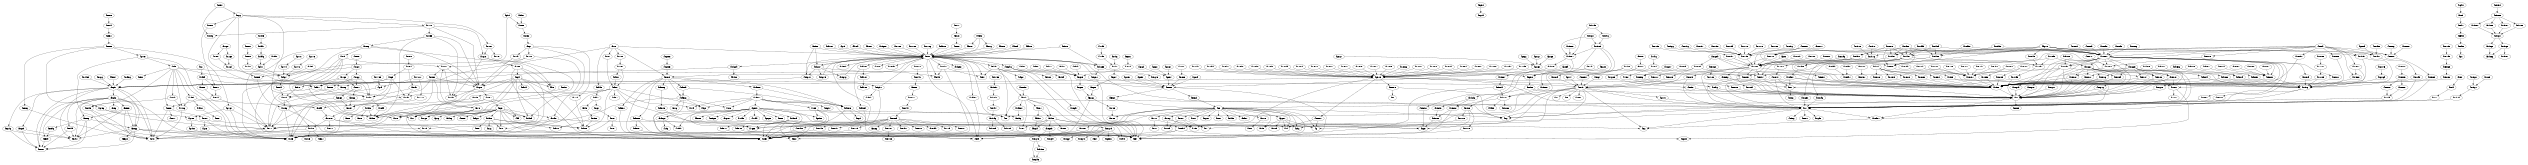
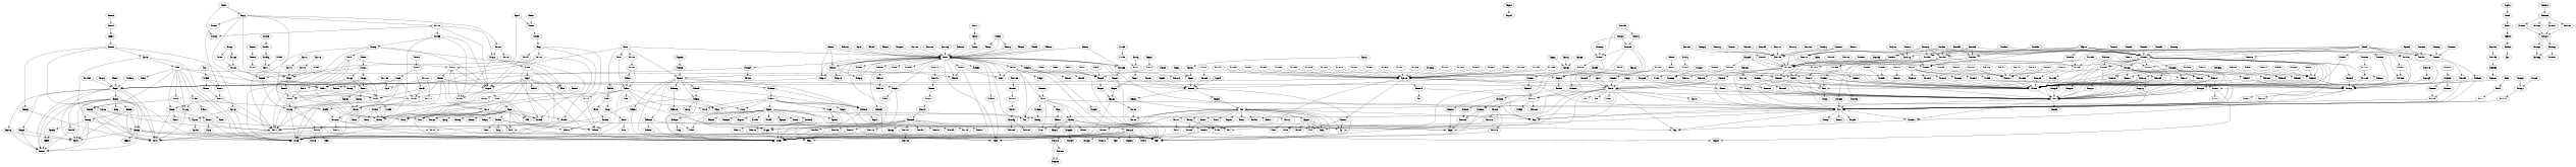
  strict digraph {
    fontname="DejaVu Sans Mono"
    node [fontname="DejaVu Sans Mono"]
    edge [fontname="DejaVu Sans Mono"]
    f2131
    f866
    f1306
    f2441
    f2442
    f1904
    f2191
    f2521
    f2156
    f2135
    f1648
    f1641
    f2443
    f874
    f1456
    f1899
    f2524
    f2192
    f2136
    f1925
    f2198
    f2134
    f2133
    f870
    f215
    f98
    f2137
    f253
    f17
    f148
    f278
    f2138
    f871
    f1929
    f1765
    f868
    f99
    f2498
    f1923
    f1933
    f171
    f1961
    f616
    f1916
    f2313
    f12390
    f146
    f383
    f1918
    f337
    f2625
    f600
    f1833
    f1967
    f2132
    f2329
    f867
    f2448
    f2449
    f2440
    f869
    f1919
    f5022
    f10627
    f10641
    f332
    f10675
    f10676
    f9290
    f10604
    f3607
    f10629
    f5120
    f309
    f10633
    f9110
    f14
    f5006
    f19035
    f11202
    f19031
    f5092
    f151
    f10632
    f10530
    f7815
    f18592
    f18696
    f322
    f4980
    f3602
    f3566
    f3512
    f3494
    f3606
    f3610
    f9705
    f19325
    f19318
    f19335
    f19329
    f19354
    f19326
    f19316
    f10684
    f10678
    f11
    f9184
    f8982
    f4787
    f19021
    f36
    f56
    f11954
    f24
    f1026
    f1214
    f1691
    f19041
    f19039
    f13697
    f4962
    f5019
    f5018
    f3585
    f3586
    f3589
    f3599
    f256
    f3568
    f3596
    f19317
    f260
    f265
    f19337
    f961
    f412
    f240
    f216
    f19308
    f6310
    f455
    f70
    f179
    f10607
    f19349
    f19361
    f4000
    f7638
    f4799
    f6565
    f325
    f9583
    f18065
    f16457
    f6203
    f4093
    f19345
    f19344
    f406
    f5147
    f5148
    f5152
    f248
    f2721
    f1995
    f284
    f2152
    f1994
    f1911
    f1957
    f2318
    f2319
    f2354
    f2355
    f6775
    f6756
    f6761
    f2356
    f395
    f6752
    f7950
    f1829
    f1895
    f7736
    f2288
    f1370
    f233
    f3638
    f2099
    f7902
    f1457
    f2177
    f6171
    f87
    f6
    f405
    f83
    f8852
    f3805
    f17375
    f223
    f2041
    f1874
    f1324
    f2043
    f5028
    f9302
    f9316
    f9317
    f10193
    f10196
    f10184
    f10180
    f10225
    f10202
    f10214
    f10185
    f10206
    f10212
    f9900
    f10222
    f10200
    f10227
    f10229
    f10215
    f2539
    f12351
    f12391
    f12238
    f11984
    f12492
    f13348
    f13381
    f17527
    f17528
    f13101
    f14002
    f18525
    f12664
    f12665
    f12344
    f12349
    f14238
    f15223
    f15535
    f12357
    f15225
    f15643
    f15646
    f15647
    f15648
    f15649
    f6343
    f1018
    f13
    f28
    f1016
    f12270
    f13107
    f12252
    f11983
    f14872
    f14197
    f12631
    f15496
    f12490
    f13380
    f15139
    f15142
    f15144
    f15146
    f15141
    f15145
    f15147
    f15271
    f12387
    f82
    f2855
    f11237
    f6624
    f103
    f206
    f2756
    f2757
    f2773
    f2774
    f411
    f5684
    f122
    f2715
    f8901
    f8934
    f58
    f1186
    f9001
    f18670
    f18680
    f2851
    f8970
    f9269
    f327
    f16382
    f18667
    f18671
    f18678
    f18697
    f9223
    f9329
    f9918
    f11889
    f2005
    f1997
    f1996
    f601
    f2320
    f645
    f2323
    f1461
    f1462
    f1466
    f2385
    f2324
    f2047
    f2328
    f2365
    f2366
    f2207
    f9678
    f12705
    f12298
    f14046
    f11871
    f12242
    f11987
    f15912
    f13256
    f11882
    f11988
    f12706
    f12707
    f12708
    f12709
    f14771
    f1912
    f1934
    f1902
    f542
    f821
    f19028
    f18695
    f651
    f2128
    f2130
    f865
    f2197
    f2529
    f6703
    f2332
    f2335
    f2403
    f4421
    f4422
    f11981
    f14871
    f14195
    f2706
    f2707
    f5627
    f5333
    f5633
    f5560
    f5561
    f5666
    f1229
    f2759
    f132
    f841
    f4790
    f4792
    f19043
    f5634
    f4810
    f5625
    f5658
    f6859
    f10161
    f11989
    f15913
    f11990
    f12244
    f12393
    f12689
    f13230
    f13231
    f13243
    f13244
    f12710
    f12711
    f14285
    f14292
    f14295
    f14297
    f14299
    f14302
    f14303
    f14305
    f14308
    f14309
    f14310
    f14311
    f14312
    f14322
    f14323
    f14324
    f14325
    f14326
    f14327
    f14328
    f14329
    f14330
    f14331
    f14773
    f14785
    f14806
    f18821
    f18794
    f5158
    f18814
    f18797
    f18819
    f18787
    f18770
    f18795
    f18798
    f18804
    f18799
    f2749
    f18817
    f5256
    f18791
    f18818
    f18788
    f19114
    f670
    f1023
    f12249
    f12251
    f2001
    f2050
    f4811
    f5458
    f5118
    f5112
    f17685
    f3503
    f5630
    f5649
    f6260
    f6257
    f6261
    f6262
    f6264
    f6263
    f6265
    f6266
    f6267
    f6339
    f6771
    f6770
    f6773
    f6772
    f3738
    f11148
    f17721
    f8466
    f8924
    f8927
    f8929
    f8932
    f8933
    f9739
    f9782
    f9837
    f10232
    f10618
    f10758
    f10804
    f10801
    f10797
    f10796
    f10780
    f10759
    f11895
    f12135
    f14417
    f14415
    f12395
    f12495
    f13221
    f13385
    f13386
    f14956
    f14980
    f16182
    f16183
    f17728
    f17732
    f16
    f1909
    f2525
    f131
    f129
    f114
    f861
    f598
    f875
    f2035
    f173
    f1020
    f1013
    f14810
    f14821
    f14825
    f14830
    f15242
    f1367
    f1463
    f1465
    f1458
    f1460
    f2302
    f2303
    f2425
    f14064
    f14049
    f2713
    f3645
    f3749
    f4691
    f250
    f8597
    f8595
    f8593
    f61
    f6177
    f6249
    f6251
    f6254
    f7796
    f7730
    f7732
    f7896
    f11901
    f11902
    f12066
    f12138
    f13404
    f14332
    f12296
    f12356
    f12403
    f15495
    f15363
    f15282
    f12617
    f15316
    f15315
    f13098
    f13094
    f13099
    f13128
    f13115
    f13112
    f13113
    f1709
    f13407
    f13408
    f13409
    f13410
    f13411
    f13415
    f13412
    f13413
    f13414
    f13711
    f13734
    f13861
    f14745
    f14739
    f14047
    f14048
    f14062
    f14250
    f15229
    f15231
    f15233
    f15234
    f15247
    f15329
    f15405
    f15404
    f15508
    f16175
    f16169
    f17444
    f17442
    f679
    f17736
    f17785
    f19012
    f19818
    f19825
    f19819
    f19827
    f19822
    f19835
    f19829
    f19836
    f19837
    f19833
    f20130
    f20135
    f20152
    f20153
    f20154
    f20155
    f20161
    f20162
    f20163
    f20136
    f20137
    f2131 -> f866
    f2131 -> f1306
    f866 -> f2441
    f866 -> f2442
    f866 -> f1904
    f866 -> f2191
    f866 -> f2521
    f866 -> f2156
    f2441 -> f1306
    f2441 -> f2135
    f2441 -> f1648
    f2441 -> f1641
    f2442 -> f1641
    f2442 -> f2443
    f1904 -> f2191
    f1904 -> f874
    f2191 -> f1456
    f2191 -> f1899
    f2521 -> f2524
    f2156 -> f874
    f2156 -> f2192
    f2135 -> f1648
    f2135 -> f2136
    f2135 -> f1925
    f2135 -> f2198
    f1648 -> f1925
    f1648 -> f2198
    f1648 -> f2134
    f1641 -> f1925
    f1641 -> f2198
    f1641 -> f2133
    f874 -> f278
    f1456 -> f874
    f1456 -> f215
    f1456 -> f337
    f1899 -> f1925
    f2524 -> f2529
    f2192 -> f1902
    f2136 -> f1648
    f2136 -> f874
    f2136 -> f870
    f2136 -> f215
    f2136 -> f98
    f2134 -> f874
    f2134 -> f215
    f2134 -> f868
    f2134 -> f99
    f2133 -> f874
    f2133 -> f215
    f2133 -> f98
    f2133 -> f869
    f870 -> f1925
    f870 -> f2137
    f870 -> f253
    f870 -> f17
    f870 -> f148
    f2137 -> f1648
    f2137 -> f2198
    f2137 -> f2138
    f2138 -> f1648
    f2138 -> f874
    f2138 -> f215
    f2138 -> f871
    f871 -> f2137
    f871 -> f253
    f871 -> f17
    f871 -> f148
    f871 -> f1929
    f871 -> f1765
    f868 -> f253
    f868 -> f17
    f868 -> f148
    f868 -> f1929
    f868 -> f1765
    f868 -> f99
    f868 -> f2498
    f868 -> f1923
    f868 -> f1933
    f868 -> f171
    f868 -> f1961
    f868 -> f616
    f868 -> f1916
    f868 -> f2313
    f2498 -> f874
    f2498 -> f215
    f2498 -> f12390
    f1923 -> f1933
    f1923 -> f171
    f1923 -> f146
    f1923 -> f383
    f1923 -> f1918
    f12390 -> f215
    f12390 -> f337
    f12390 -> f2625
    f600 -> f1833
    f600 -> f1967
    f1833 -> f2132
    f1967 -> f2329
    f2132 -> f867
    f2329 -> f2320
    f867 -> f2498
    f867 -> f2448
    f867 -> f2449
    f867 -> f2440
    f2448 -> f1648
    f2448 -> f2137
    f2448 -> f1929
    f2449 -> f1648
    f2440 -> f1933
    f869 -> f1648
    f869 -> f1925
    f869 -> f98
    f869 -> f253
    f869 -> f17
    f869 -> f148
    f869 -> f1929
    f869 -> f1933
    f869 -> f1919
    f5022 -> f10627
    f5022 -> f10641
    f5022 -> f332
    f10627 -> f10641
    f10627 -> f332
    f10627 -> f10675
    f10627 -> f10676
    f10627 -> f9290
    f10641 -> f332
    f10641 -> f10604
    f10641 -> f3607
    f332 -> f253
    f332 -> f10627
    f332 -> f9290
    f332 -> f10629
    f332 -> f5120
    f332 -> f309
    f332 -> f10633
    f332 -> f9110
    f332 -> f14
    f332 -> f5006
    f332 -> f19035
    f332 -> f11202
    f332 -> f19031
    f332 -> f5092
    f332 -> f151
    f332 -> f10632
    f332 -> f10530
    f332 -> f7815
    f332 -> f18592
    f332 -> f18696
    f10675 -> f332
    f10676 -> f332
    f10604 -> f332
    f10604 -> f322
    f10604 -> f4980
    f3607 -> f278
    f3607 -> f3602
    f3607 -> f3566
    f3607 -> f3512
    f3607 -> f3494
    f3607 -> f3606
    f3607 -> f3610
    f10629 -> f3607
    f10629 -> f9705
    f5120 -> f253
    f5120 -> f19325
    f5120 -> f19318
    f5120 -> f19335
    f5120 -> f19329
    f5120 -> f19354
    f5120 -> f19326
    f5120 -> f19316
    f10633 -> f332
    f10633 -> f10684
    f10633 -> f10678
    f9110 -> f337
    f9110 -> f11
    f9110 -> f9184
    f9110 -> f8982
    f9110 -> f4787
    f9110 -> f19021
    f9110 -> f36
    f14 -> f36
    f14 -> f56
    f14 -> f11954
    f14 -> f24
    f14 -> f1026
    f14 -> f1214
    f14 -> f1691
    f19035 -> f19041
    f19035 -> f19039
    f11202 -> f253
    f11202 -> f9290
    f11202 -> f151
    f19031 -> f309
    f5092 -> f337
    f5092 -> f151
    f5092 -> f11
    f5092 -> f13697
    f5092 -> f4962
    f18696 -> f337
    f18696 -> f5019
    f18696 -> f5018
    f3602 -> f253
    f3602 -> f278
    f3602 -> f3566
    f3602 -> f3512
    f3602 -> f3494
    f3602 -> f3585
    f3602 -> f3586
    f3602 -> f3589
    f3602 -> f3599
    f3602 -> f256
    f3566 -> f215
    f3566 -> f253
    f3566 -> f337
    f3566 -> f3512
    f3566 -> f3494
    f3566 -> f3568
    f3606 -> f3512
    f3606 -> f3494
    f3610 -> f3512
    f3610 -> f3494
    f19325 -> f19318
    f19325 -> f19317
    f19318 -> f253
    f19318 -> f337
    f19318 -> f260
    f19335 -> f253
    f19335 -> f265
    f19335 -> f19337
    f19329 -> f19318
    f19329 -> f19326
    f19354 -> f253
    f19326 -> f337
    f19326 -> f961
    f19326 -> f412
    f19326 -> f240
    f19326 -> f216
    f19316 -> f19308
    f10684 -> f337
    f10684 -> f332
    f9184 -> f8982
    f9184 -> f9001
    f8982 -> f4787
    f8982 -> f7638
    f8982 -> f18670
    f8982 -> f18680
    f8982 -> f2851
    f8982 -> f8970
    f8982 -> f9269
    f19021 -> f5006
    f11954 -> f56
    f19041 -> f19043
    f19039 -> f7638
    f13697 -> f337
    f3585 -> f278
    f3585 -> f3566
    f3585 -> f3494
    f3585 -> f3586
    f3586 -> f3566
    f3586 -> f3512
    f3586 -> f3494
    f3586 -> f3596
    f3589 -> f3512
    f3599 -> f3512
    f3599 -> f3494
    f3596 -> f3589
    f19317 -> f19318
    f19317 -> f961
    f19317 -> f412
    f19317 -> f6310
    f19317 -> f455
    f19317 -> f70
    f19317 -> f179
    f19317 -> f10607
    f19337 -> f253
    f19308 -> f7638
    f6310 -> f253
    f6310 -> f322
    f6310 -> f11
    f6310 -> f265
    f6310 -> f19349
    f6310 -> f19361
    f6310 -> f4000
    f6310 -> f7638
    f6310 -> f4799
    f6310 -> f6565
    f6310 -> f325
    f6310 -> f9583
    f6310 -> f18065
    f6310 -> f16457
    f6310 -> f6203
    f6310 -> f4093
    f455 -> f253
-   f455 -> f309
+   f10607 -> f309
    f455 -> f11
    f455 -> f6203
    f19349 -> f7638
    f19349 -> f19345
    f19349 -> f19344
    f19361 -> f4000
    f19361 -> f406
    f19345 -> f309
    f19344 -> f322
    f5147 -> f5148
    f5148 -> f5152
    f5152 -> f332
    f248 -> f332
    f248 -> f3607
    f248 -> f5120
    f248 -> f2721
    f248 -> f1995
    f248 -> f284
    f2721 -> f2152
    f1995 -> f1994
    f284 -> f1911
    f2152 -> f1911
    f2152 -> f1912
    f1994 -> f861
    f1994 -> f598
    f1911 -> f2192
    f1911 -> f17
    f1911 -> f1933
    f1911 -> f171
    f1911 -> f56
    f1911 -> f961
    f1911 -> f179
    f1911 -> f1934
    f1957 -> f1833
    f2318 -> f2319
    f2319 -> f2354
    f2354 -> f2355
    f2355 -> f6775
    f2355 -> f6756
    f2355 -> f6761
    f2355 -> f2356
    f6775 -> f215
    f6775 -> f278
    f6775 -> f395
    f6756 -> f874
    f6756 -> f6752
    f6761 -> f874
    f6761 -> f215
    f6761 -> f6752
    f2356 -> f278
    f395 -> f215
    f395 -> f7950
    f395 -> f1829
    f395 -> f1895
    f395 -> f7736
    f395 -> f2288
    f395 -> f1370
    f395 -> f233
    f395 -> f3638
    f6752 -> f874
    f6752 -> f6703
    f7950 -> f7736
    f7950 -> f2099
    f7950 -> f7902
    f1829 -> f1895
    f1829 -> f7736
    f1895 -> f215
    f1895 -> f278
    f7736 -> f278
    f2288 -> f278
    f2288 -> f1457
    f2288 -> f2177
    f1370 -> f14
    f1370 -> f11
    f1370 -> f36
    f1370 -> f56
    f1370 -> f70
    f1370 -> f6171
    f1370 -> f87
    f1370 -> f6
    f1370 -> f405
    f1370 -> f83
    f1370 -> f8852
    f3638 -> f3805
    f2099 -> f17375
    f7902 -> f223
    f1457 -> f215
    f1457 -> f240
    f1457 -> f645
    f6171 -> f14
    f3805 -> f13
    f3805 -> f3738
    f17375 -> f253
    f17375 -> f337
    f17375 -> f2041
    f17375 -> f1874
    f2041 -> f278
    f2041 -> f1324
    f2041 -> f2043
    f5028 -> f332
    f5028 -> f10633
    f9302 -> f332
    f9302 -> f9316
    f9302 -> f9317
    f9316 -> f332
    f9317 -> f332
    f10193 -> f10196
    f10193 -> f10184
    f10196 -> f10180
    f10184 -> f10225
    f10184 -> f10202
    f10180 -> f10184
    f10180 -> f10214
    f10180 -> f10185
    f10180 -> f10206
    f10225 -> f10227
    f10202 -> f265
    f10214 -> f10212
    f10214 -> f9900
    f10214 -> f10222
    f10185 -> f10214
    f10206 -> f10212
    f10206 -> f10200
    f10212 -> f253
    f10212 -> f10215
    f10200 -> f10215
    f10227 -> f10229
    f10229 -> f337
    f10229 -> f10214
    f10215 -> f265
    f2539 -> f12351
    f2539 -> f12391
    f2539 -> f12238
    f2539 -> f11984
    f2539 -> f12492
    f2539 -> f13348
    f2539 -> f13381
    f2539 -> f17527
    f2539 -> f17528
    f2539 -> f13101
    f2539 -> f14002
    f2539 -> f18525
    f12351 -> f12391
    f12351 -> f12664
    f12351 -> f12665
    f12351 -> f12344
    f12351 -> f12349
    f12351 -> f14238
    f12351 -> f15223
    f12351 -> f15535
    f12351 -> f12357
    f12351 -> f15225
    f12351 -> f15643
    f12351 -> f15646
    f12351 -> f15647
    f12351 -> f15648
    f12351 -> f15649
    f12391 -> f6343
    f12391 -> f1018
    f12391 -> f13
    f12391 -> f28
    f12391 -> f1016
    f12238 -> f14
    f12238 -> f1370
    f12238 -> f1018
    f12238 -> f13
    f12238 -> f12270
    f12238 -> f13107
    f12238 -> f12252
    f11984 -> f11983
    f11984 -> f14872
    f11984 -> f14197
    f11984 -> f12631
    f11984 -> f15496
    f12492 -> f12490
    f13348 -> f14238
    f13381 -> f13380
    f17527 -> f17528
    f17527 -> f1016
    f17528 -> f1016
    f13101 -> f1018
    f14002 -> f1018
    f14002 -> f1016
    f18525 -> f1016
    f12664 -> f14
    f12664 -> f13
    f12664 -> f15139
    f12664 -> f15142
    f12664 -> f15144
    f12664 -> f15146
    f12664 -> f15141
    f12664 -> f15145
    f12664 -> f15147
    f12665 -> f14
    f12665 -> f13
    f12665 -> f15139
    f12665 -> f15142
    f12665 -> f15144
    f12665 -> f15146
    f12665 -> f15141
    f12665 -> f15145
    f12665 -> f15147
    f12344 -> f1016
    f12349 -> f1016
    f14238 -> f1018
    f14238 -> f13
    f15223 -> f1018
    f15223 -> f1016
    f15535 -> f1016
    f12357 -> f14
    f15225 -> f14
    f15643 -> f13
    f15646 -> f13
    f15647 -> f13
    f15648 -> f13
    f15649 -> f13
    f6343 -> f12390
    f6343 -> f3607
    f6343 -> f14
    f6343 -> f13
    f6343 -> f15271
    f6343 -> f12387
    f6343 -> f82
    f1018 -> f13
    f13 -> f36
    f13 -> f11954
    f13 -> f2855
    f28 -> f337
    f28 -> f309
    f28 -> f322
    f28 -> f36
    f28 -> f70
    f28 -> f6
    f28 -> f11237
    f28 -> f6624
    f28 -> f103
    f28 -> f206
    f28 -> f2756
    f28 -> f2757
    f28 -> f2773
    f28 -> f2774
    f28 -> f411
    f28 -> f5684
    f28 -> f122
    f28 -> f2715
    f28 -> f8901
    f28 -> f8934
    f1016 -> f14
    f1016 -> f11954
    f12270 -> f14
    f12270 -> f1370
    f13107 -> f14
    f13107 -> f1018
    f13107 -> f13
    f12252 -> f14
    f12252 -> f1018
    f12252 -> f13
    f11983 -> f11981
    f14872 -> f14871
    f14197 -> f14195
    f12631 -> f14
    f15496 -> f14
    f12490 -> f14
    f12490 -> f1018
    f13380 -> f14
    f13380 -> f1018
    f15139 -> f1018
    f15139 -> f13
    f15142 -> f1018
    f15142 -> f13
    f15144 -> f1018
    f15144 -> f13
    f15146 -> f1018
    f15146 -> f13
    f15141 -> f1018
    f15141 -> f13
    f15141 -> f4421
    f15145 -> f1018
    f15145 -> f13
    f15145 -> f4421
    f15147 -> f1018
    f15147 -> f13
    f15147 -> f4421
    f15271 -> f36
    f15271 -> f58
    f12387 -> f70
    f12387 -> f6
    f82 -> f1186
    f11237 -> f253
    f6624 -> f70
    f6624 -> f6
    f6624 -> f103
    f6624 -> f206
    f6624 -> f1229
    f2756 -> f24
    f2756 -> f405
    f2756 -> f2759
    f2757 -> f24
    f2757 -> f405
    f2757 -> f2759
    f2773 -> f132
    f2774 -> f405
    f2774 -> f841
    f9001 -> f9269
    f18670 -> f253
    f18670 -> f309
    f18670 -> f8970
    f18670 -> f327
    f18670 -> f16382
    f18670 -> f18667
    f18670 -> f18671
    f18680 -> f18678
    f18680 -> f18697
    f18678 -> f19028
    f18678 -> f18695
    f9223 -> f332
    f9329 -> f332
    f9918 -> f332
    f11889 -> f12351
    f2005 -> f1997
    f1997 -> f1996
    f1996 -> f601
    f601 -> f1967
    f2320 -> f1456
    f2320 -> f2041
    f2323 -> f1461
    f1461 -> f1462
    f1461 -> f1466
    f1461 -> f2385
    f1462 -> f1904
    f1462 -> f2191
    f1462 -> f2324
    f1462 -> f2047
    f1466 -> f1904
    f1466 -> f2191
    f1466 -> f2324
    f1466 -> f2328
    f2385 -> f1456
    f2324 -> f2365
    f2324 -> f2366
    f2047 -> f2320
    f2328 -> f2320
    f2365 -> f215
    f2365 -> f2207
    f2366 -> f215
    f2366 -> f2207
    f2207 -> f17375
    f9678 -> f12351
    f9678 -> f12492
    f9678 -> f13381
    f9678 -> f14002
    f9678 -> f15535
    f9678 -> f12705
    f9678 -> f12298
    f9678 -> f14046
    f12705 -> f12238
    f12298 -> f14197
    f14046 -> f1018
    f11871 -> f12351
    f11871 -> f11984
    f11871 -> f15535
    f11871 -> f12242
    f11871 -> f11987
    f11871 -> f15912
    f12242 -> f12238
    f12242 -> f13256
    f11987 -> f11983
    f15912 -> f13107
    f15912 -> f12252
    f13256 -> f1018
    f13256 -> f13
    f11882 -> f12351
    f11882 -> f12238
    f11882 -> f15535
    f11882 -> f12242
    f11988 -> f12351
    f11988 -> f11984
    f11988 -> f15223
    f11988 -> f15535
    f11988 -> f12242
    f11988 -> f11987
    f11988 -> f15912
    f12706 -> f12705
    f12707 -> f12705
    f12708 -> f12705
    f12709 -> f12705
    f14771 -> f12705
    f1912 -> f1911
    f1902 -> f1925
    f1902 -> f542
    f1902 -> f821
    f19028 -> f18695
    f651 -> f12238
    f2128 -> f2130
    f2130 -> f865
    f2130 -> f2197
    f865 -> f1904
    f865 -> f2191
    f865 -> f2156
    f865 -> f2192
    f865 -> f2207
    f2197 -> f2191
    f2197 -> f2192
    f2529 -> f874
    f2529 -> f2288
    f6703 -> f215
    f2332 -> f2335
    f2335 -> f2403
    f2403 -> f1967
    f4421 -> f2625
    f4421 -> f4422
    f11981 -> f1018
    f11981 -> f13
    f11981 -> f82
    f14871 -> f14
    f14871 -> f1018
    f14871 -> f82
    f14195 -> f13
    f14195 -> f82
    f2706 -> f2707
    f2707 -> f5627
    f5627 -> f5333
    f5627 -> f5633
    f5333 -> f337
    f5333 -> f5560
    f5333 -> f5561
    f5633 -> f5666
    f5560 -> f28
    f5561 -> f28
    f5666 -> f253
    f5666 -> f2713
    f4790 -> f4792
    f4792 -> f2707
    f5634 -> f4810
    f4810 -> f5625
    f5625 -> f5333
    f5625 -> f5658
    f5658 -> f5666
    f6859 -> f6343
    f6859 -> f13107
    f10161 -> f10184
    f10161 -> f10180
    f11989 -> f12351
    f11989 -> f11984
    f11989 -> f11987
    f11989 -> f15913
    f15913 -> f12238
    f11990 -> f12351
    f11990 -> f11984
    f11990 -> f11987
    f11990 -> f15913
    f12244 -> f12242
    f12393 -> f12351
    f12689 -> f12238
    f12689 -> f13230
    f12689 -> f13231
    f13230 -> f1018
    f13230 -> f13243
    f13230 -> f13244
    f13231 -> f1018
    f13243 -> f1370
    f13244 -> f1370
    f12710 -> f12238
    f12711 -> f12238
    f14285 -> f6343
    f14292 -> f6343
    f14295 -> f6343
    f14297 -> f6343
    f14299 -> f6343
    f14302 -> f6343
    f14303 -> f6343
    f14305 -> f6343
    f14308 -> f6343
    f14309 -> f6343
    f14310 -> f6343
    f14311 -> f6343
    f14312 -> f6343
    f14322 -> f6343
    f14323 -> f6343
    f14324 -> f6343
    f14325 -> f6343
    f14326 -> f6343
    f14327 -> f6343
    f14328 -> f6343
    f14329 -> f6343
    f14330 -> f6343
    f14331 -> f6343
    f14773 -> f12705
    f14785 -> f12705
    f14806 -> f12705
    f18821 -> f18794
    f18794 -> f5158
    f5158 -> f18814
    f18814 -> f18797
    f18797 -> f18819
    f18819 -> f278
    f18819 -> f18787
    f18819 -> f18770
    f18819 -> f18795
    f18819 -> f18798
    f18819 -> f18804
    f18819 -> f18799
    f18819 -> f2749
    f18819 -> f18817
    f18819 -> f5256
    f18819 -> f18791
    f18819 -> f18818
    f18787 -> f253
    f18787 -> f18788
    f18770 -> f253
    f18795 -> f253
    f18798 -> f253
    f18804 -> f253
    f19114 -> f332
    f670 -> f332
    f1023 -> f12252
    f1023 -> f12249
    f1023 -> f12251
    f12249 -> f1370
    f12251 -> f1370
    f2001 -> f601
    f2050 -> f1967
    f4811 -> f5458
    f5458 -> f5333
    f5118 -> f5112
    f5112 -> f17685
    f17685 -> f3503
    f3503 -> f13
    f5630 -> f5649
    f6260 -> f6257
    f6257 -> f5333
    f6261 -> f6257
    f6262 -> f6257
    f6264 -> f6263
    f6263 -> f5333
    f6265 -> f6263
    f6266 -> f6263
-   f6267 -> f6263
+   f6267 -> f6261
    f6339 -> f12492
    f6771 -> f6770
    f6770 -> f1967
    f6773 -> f6772
    f6772 -> f1967
    f3738 -> f265
    f3738 -> f11148
    f3738 -> f17721
    f11148 -> f253
    f17721 -> f206
    f8466 -> f3607
    f8924 -> f5625
    f8927 -> f5625
    f8929 -> f5625
    f8932 -> f5625
    f8933 -> f5625
    f9739 -> f332
    f9782 -> f332
    f9837 -> f3607
    f10232 -> f10184
    f10618 -> f332
    f10758 -> f10804
    f10804 -> f10801
    f10801 -> f10797
    f10797 -> f10796
    f10796 -> f10780
    f10796 -> f10759
    f10780 -> f337
    f11895 -> f12664
    f11895 -> f13107
    f11895 -> f14197
    f12135 -> f14417
    f14417 -> f14415
    f14415 -> f1018
    f14415 -> f1016
    f12395 -> f12351
    f12495 -> f12492
    f13221 -> f12238
    f13385 -> f13381
    f13386 -> f13381
    f14956 -> f3607
    f14980 -> f3607
    f16182 -> f16183
    f16183 -> f5120
    f17728 -> f332
    f17732 -> f332
    f16 -> f1909
    f1909 -> f1904
    f1909 -> f2524
    f1909 -> f2525
    f2525 -> f2529
    f131 -> f129
    f129 -> f114
    f114 -> f14
    f861 -> f875
    f598 -> f2035
    f875 -> f215
    f875 -> f173
    f2035 -> f1933
    f2035 -> f1918
    f1020 -> f1013
    f1020 -> f14810
    f1020 -> f14821
    f1020 -> f14825
    f1020 -> f14830
    f1020 -> f15242
    f1013 -> f1018
    f1013 -> f1016
    f14810 -> f1018
    f14821 -> f1018
    f14825 -> f1018
    f14830 -> f1018
    f15242 -> f1018
    f1367 -> f1370
    f1463 -> f1465
    f1463 -> f1458
    f1465 -> f1460
    f1458 -> f1460
    f1460 -> f2385
    f2302 -> f2303
    f2303 -> f2099
    f2425 -> f14064
    f14064 -> f14049
    f14049 -> f14
    f2713 -> f2715
    f3645 -> f3638
    f3749 -> f3638
    f4691 -> f250
    f250 -> f8597
    f8597 -> f8595
    f8595 -> f8593
    f8593 -> f61
    f6177 -> f1370
    f6249 -> f5333
    f6251 -> f5333
    f6254 -> f5333
    f7796 -> f7730
    f7730 -> f7732
    f7732 -> f7896
    f7896 -> f13
    f11901 -> f12351
    f11901 -> f15913
    f11902 -> f12351
    f11902 -> f15913
    f12066 -> f12705
    f12138 -> f13404
    f12138 -> f14332
    f13404 -> f1018
    f14332 -> f1018
    f12296 -> f12238
    f12356 -> f12351
    f12403 -> f15495
    f15495 -> f15363
    f15363 -> f15282
    f15282 -> f4421
    f12617 -> f15316
    f15316 -> f15315
    f15315 -> f13
    f13098 -> f13094
    f13094 -> f1018
    f13099 -> f13094
    f13128 -> f13115
    f13115 -> f13112
    f13115 -> f13113
    f13112 -> f1709
    f13113 -> f1709
    f1709 -> f14
    f13407 -> f13404
    f13408 -> f13404
    f13409 -> f13404
    f13410 -> f13404
    f13411 -> f13404
    f13411 -> f13415
    f13415 -> f1018
    f13412 -> f13404
    f13413 -> f13404
    f13414 -> f13404
    f13711 -> f13734
    f13734 -> f1018
    f13861 -> f14745
    f14745 -> f14739
    f14739 -> f13
    f14047 -> f14046
    f14048 -> f14046
    f14062 -> f14064
    f14250 -> f12351
    f15229 -> f15223
    f15231 -> f15223
    f15233 -> f15223
    f15234 -> f15223
    f15247 -> f14238
    f15329 -> f15316
    f15405 -> f15404
    f15404 -> f12238
    f15508 -> f9110
    f16175 -> f16169
    f16169 -> f1016
    f17444 -> f17442
    f17444 -> f679
    f17442 -> f2207
    f679 -> f2320
    f17736 -> f332
    f17785 -> f679
    f19012 -> f332
    f19818 -> f12391
    f19825 -> f19819
    f19819 -> f1018
    f19819 -> f1016
    f19827 -> f19822
    f19822 -> f1018
    f19822 -> f1016
    f19835 -> f19829
    f19829 -> f1018
    f19829 -> f1016
    f19836 -> f19829
    f19837 -> f19833
    f19833 -> f1018
    f19833 -> f1016
    f20130 -> f20135
    f20135 -> f20152
    f20135 -> f20153
    f20135 -> f20154
    f20135 -> f20155
    f20152 -> f20161
    f20153 -> f20161
    f20154 -> f20161
    f20155 -> f20161
    f20161 -> f20162
    f20161 -> f20163
    f20162 -> f20136
    f20162 -> f20137
    f20163 -> f20136
  }
